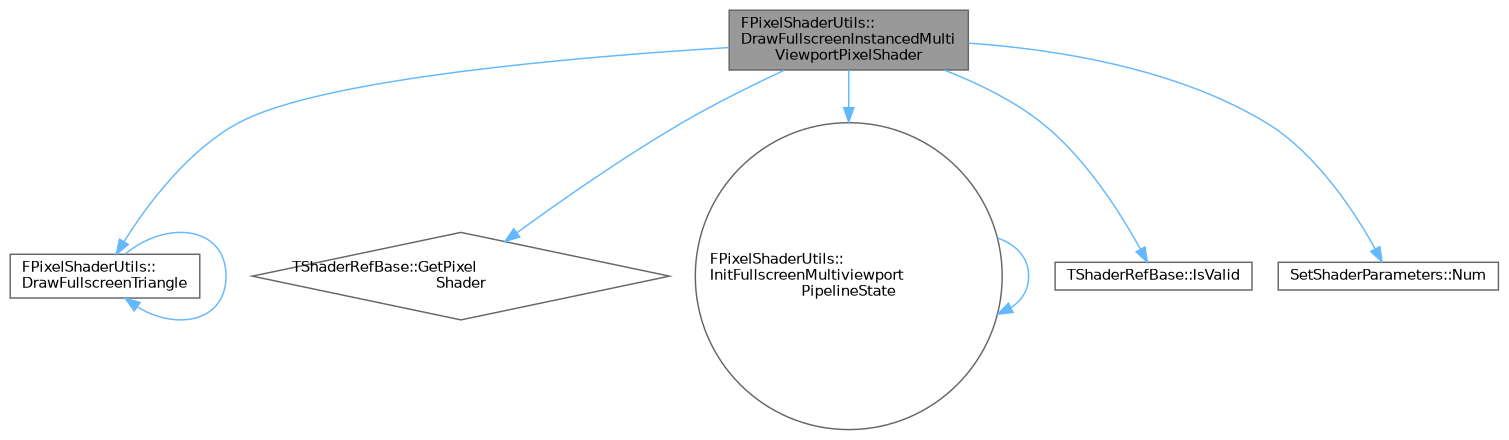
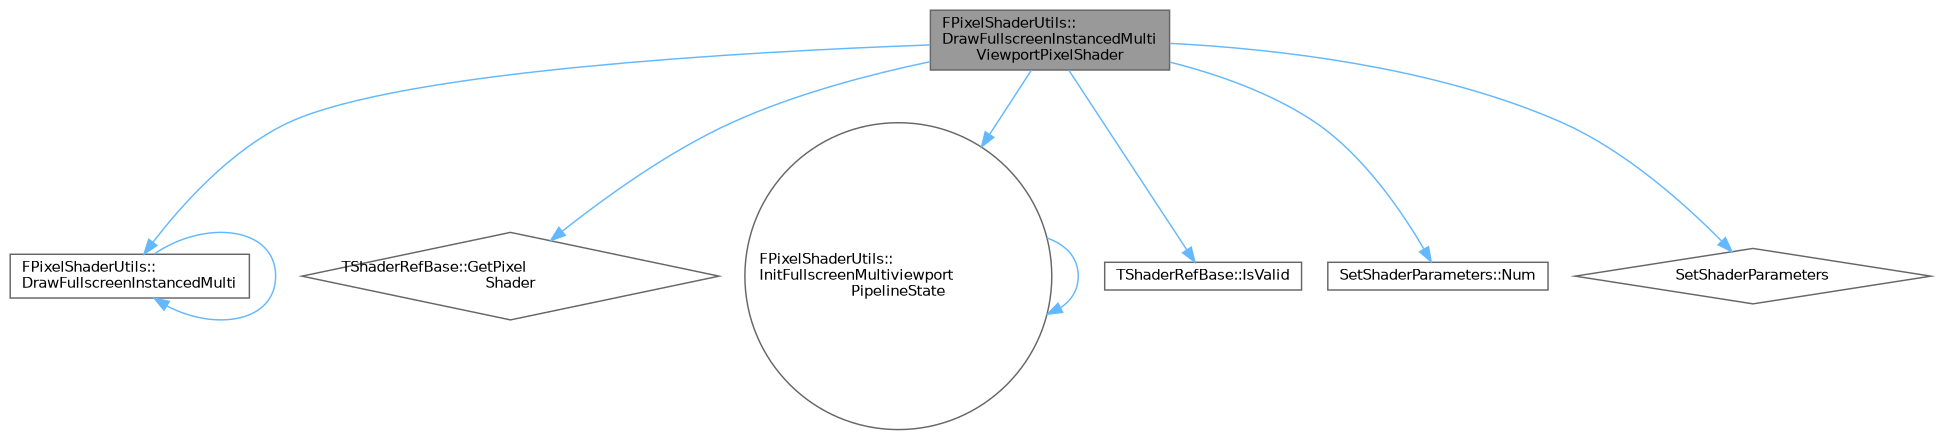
  digraph {
    rankdir=TB
    node [color=grey40 fillcolor=white fontname=Helvetica fontsize=10 shape=box style=filled]
    edge [color=steelblue1 fontname=Helvetica fontsize=10 labelfontname=Helvetica labelfontsize=10 style=solid]
    n1 [color=gray40 fillcolor=grey60 fontcolor=black height=0.2 label="FPixelShaderUtils::\lDrawFullscreenInstancedMulti\lViewportPixelShader" width=0.4]
-   n2 [height=0.2 label="FPixelShaderUtils::\lDrawFullscreenTriangle" width=0.4]
+   n2 [height=0.2 label="FPixelShaderUtils::\lDrawFullscreenInstancedMulti" width=0.4]
    n3 [height=0.2 label="TShaderRefBase::GetPixel\lShader" shape=diamond width=0.4]
    n4 [height=0.2 label="FPixelShaderUtils::\lInitFullscreenMultiviewport\lPipelineState" shape=circle width=0.4]
    n5 [height=0.2 label="TShaderRefBase::IsValid" width=0.4]
    n6 [height=0.2 label="SetShaderParameters::Num" width=0.4]
+   n7 [height=0.2 label=SetShaderParameters shape=diamond width=0.4]
    n1 -> n2
    n1 -> n3
    n1 -> n4
    n1 -> n5
    n1 -> n6
+   n1 -> n7
    n2 -> n2
    n4 -> n4
  }
